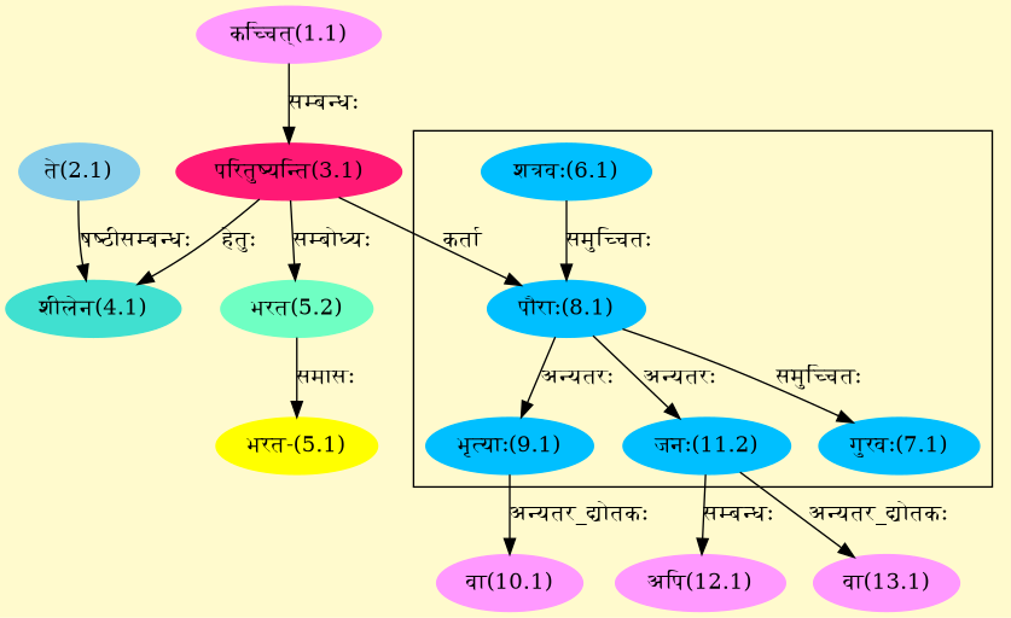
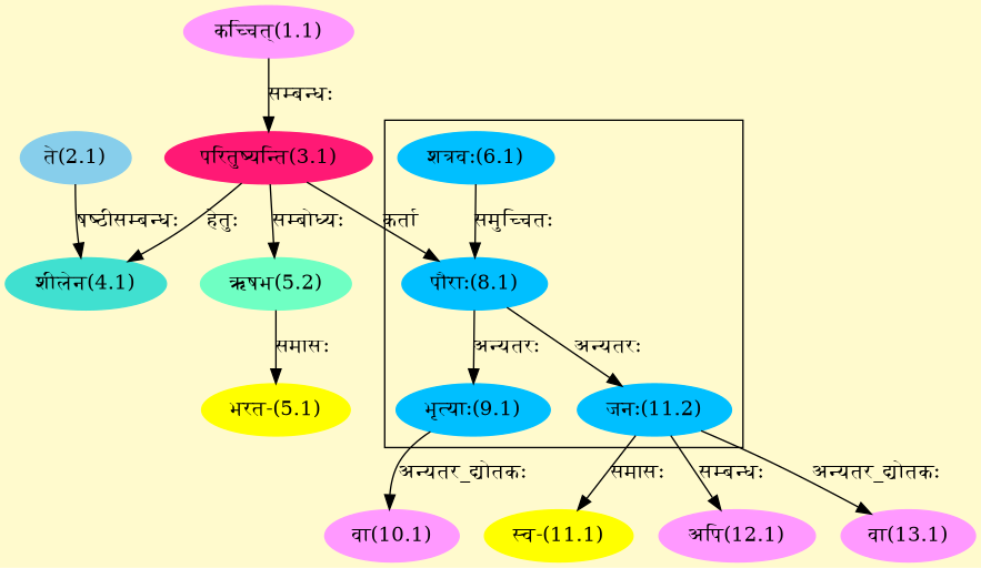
  digraph {
    bgcolor=lemonchiffon1
    compound=true
    fontname="DejaVu Serif"
    rankdir=BT
    node [color="#00BFFF" fontname="DejaVu Serif" style=filled]
    edge [dir=back fontname="DejaVu Serif"]
    n1 [label="शत्रवः(6.1)"]
    n2 [label="पौराः(8.1)"]
-   n3 [label="गुरवः(7.1)"]
    n4 [label="भृत्याः(9.1)"]
    n5 [label="जनः(11.2)"]
    n6 [color="#FF1975" label="परितुष्यन्ति(3.1)"]
    n7 [color="#FF99FF" label="कच्चित्(1.1)"]
    n8 [color="#87CEEB" label="ते(2.1)"]
    n9 [color="#40E0D0" label="शीलेन(4.1)"]
    n10 [color="#FFFF00" label="भरत-(5.1)"]
-   n11 [color="#6FFFC3" label="भरत(5.2)"]
+   n11 [color="#6FFFC3" label="ऋषभ(5.2)"]
    n12 [color="#FF99FF" label="वा(10.1)"]
+   n13 [color="#FFFF00" label="स्व-(11.1)"]
    n14 [color="#FF99FF" label="अपि(12.1)"]
    n15 [color="#FF99FF" label="वा(13.1)"]
    subgraph cluster_1 {
      n1
      n2
-     n3
      n4
      n5
    }
    n2 -> n1 [label="समुच्चितः"]
    n2 -> n6 [label="कर्ता"]
-   n3 -> n2 [label="समुच्चितः"]
    n4 -> n2 [label="अन्यतरः"]
    n5 -> n2 [label="अन्यतरः"]
    n6 -> n7 [label="सम्बन्धः"]
    n9 -> n6 [label="हेतुः"]
    n9 -> n8 [label="षष्ठीसम्बन्धः"]
    n10 -> n11 [label="समासः"]
    n11 -> n6 [label="सम्बोध्यः"]
    n12 -> n4 [label="अन्यतर_द्योतकः"]
+   n13 -> n5 [label="समासः"]
    n14 -> n5 [label="सम्बन्धः"]
    n15 -> n5 [label="अन्यतर_द्योतकः"]
  }
